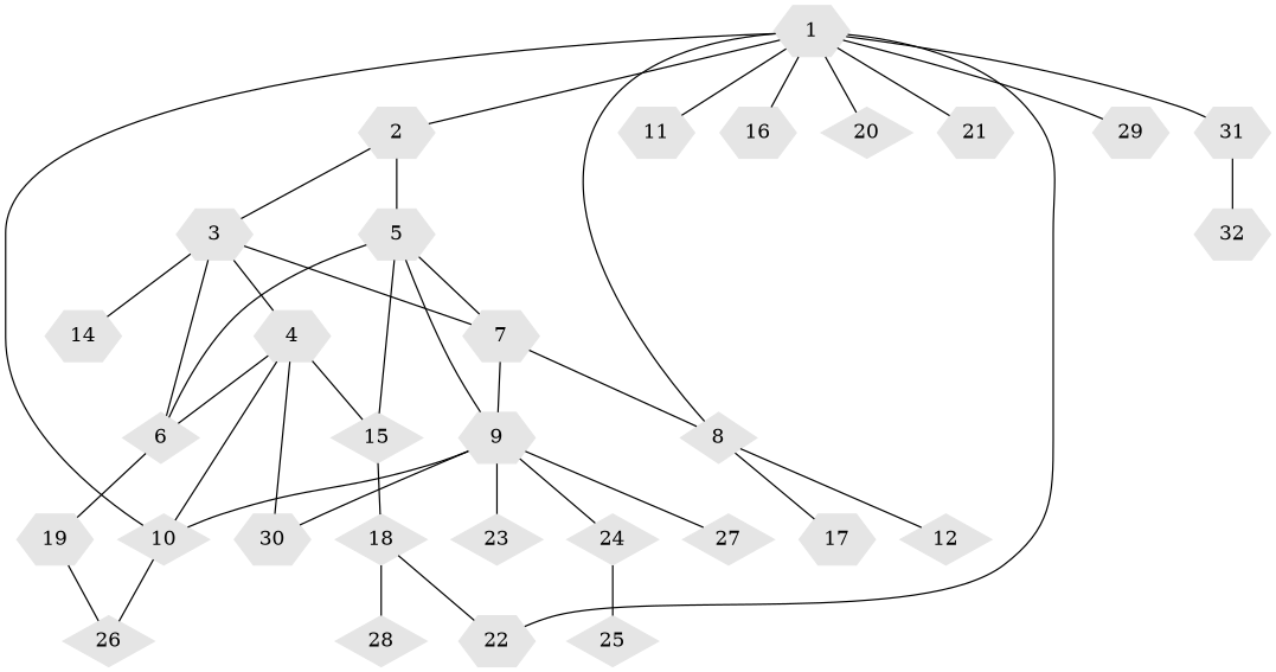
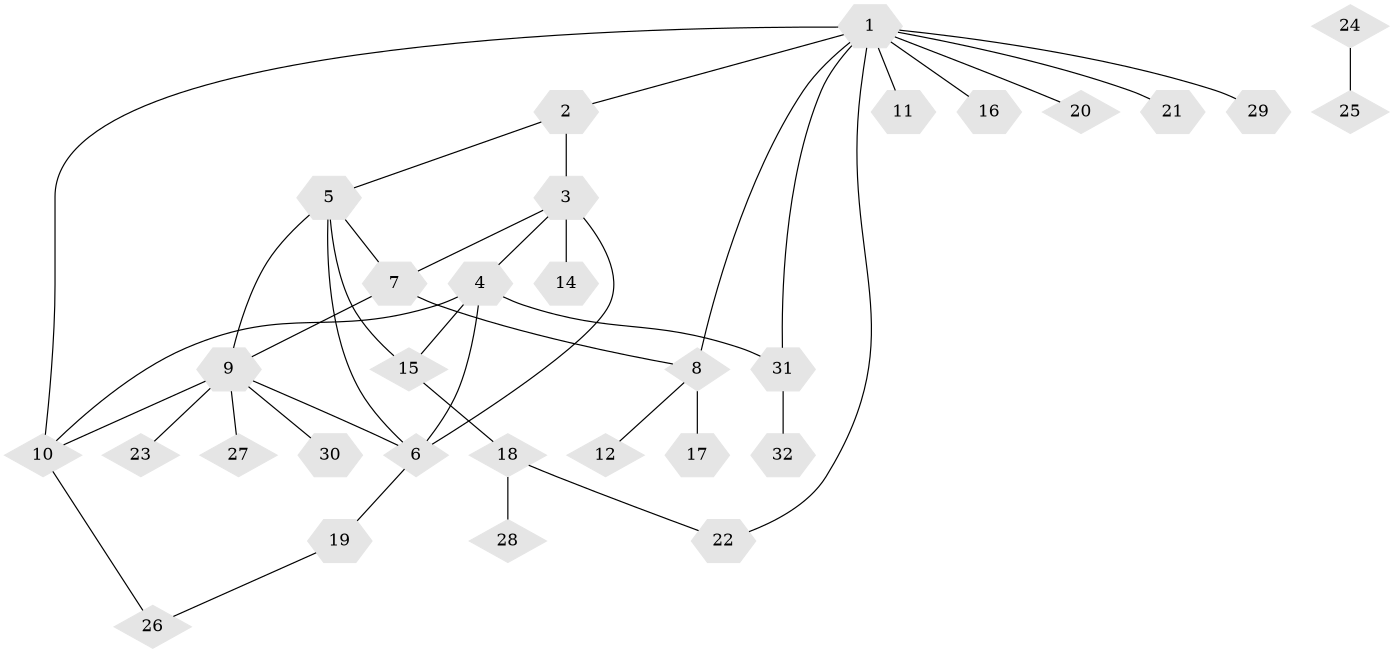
  graph {
    node [color=gray90 shape=hexagon style=filled]
    edge [weight=1.0]
    1
    2
    8 [shape=diamond]
    10 [shape=diamond]
    11
    16
    20 [shape=diamond]
    21
    22
    29
    31
    3
    5
    12 [shape=diamond]
    17
    26 [shape=diamond]
    32
    4
    6 [shape=diamond]
    7
    14
    15 [shape=diamond]
    9
    19
    18 [shape=diamond]
    23 [shape=diamond]
    24 [shape=diamond]
    27 [shape=diamond]
    30
    25 [shape=diamond]
    28 [shape=diamond]
    1 -- 2
    1 -- 8
    1 -- 10
    1 -- 11
    1 -- 16
    1 -- 20
    1 -- 21
    1 -- 22
    1 -- 29
    1 -- 31
    2 -- 3
    2 -- 5
    8 -- 12
    8 -- 17
    10 -- 26
    31 -- 32
    3 -- 4
    3 -- 6 [weight=2.0]
    3 -- 7
    3 -- 14
    5 -- 6
    5 -- 7
    5 -- 15
    5 -- 9
    4 -- 10
-   4 -- 30
+   4 -- 31
    4 -- 6 [weight=2.0]
    4 -- 15
    6 -- 19
    7 -- 8
    7 -- 9
    15 -- 18
    9 -- 10
    9 -- 23
-   9 -- 24
+   9 -- 6
    9 -- 27
    9 -- 30
    19 -- 26
    18 -- 22
    18 -- 28
    24 -- 25
  }
